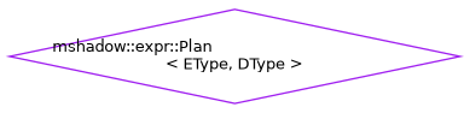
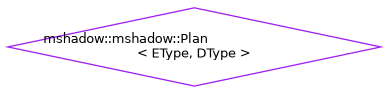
  digraph {
    rankdir=LR
-   n1 [color=purple fillcolor=white fontname=Helvetica fontsize=10 height=0.2 label="mshadow::expr::Plan\l\< EType, DType \>" shape=diamond style=filled width=0.4]
+   n1 [color=purple fillcolor=white fontname=Helvetica fontsize=10 height=0.2 label="mshadow::mshadow::Plan\l\< EType, DType \>" shape=diamond style=filled width=0.4]
  }
